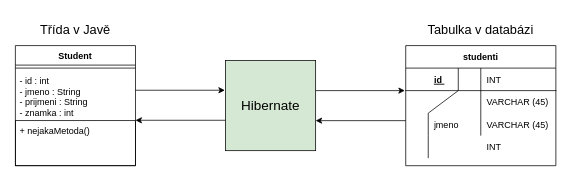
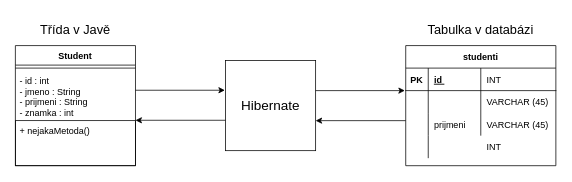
  <mxCell id="0" />
  <mxCell id="1" parent="0" />
- <mxCell id="2" value="&lt;font style=&quot;font-size: 18px&quot;&gt;Hibernate&lt;/font&gt;" style="rounded=0;whiteSpace=wrap;html=1;fillColor=#d5e8d4;" vertex="1" parent="1"><mxGeometry x="300" y="80" width="120" height="120" as="geometry" /></mxCell>
+ <mxCell id="2" value="&lt;font style=&quot;font-size: 18px&quot;&gt;Hibernate&lt;/font&gt;" style="rounded=0;whiteSpace=wrap;html=1;" vertex="1" parent="1"><mxGeometry x="300" y="80" width="120" height="120" as="geometry" /></mxCell>
  <mxCell id="3" value="studenti" style="shape=table;startSize=30;container=1;collapsible=1;childLayout=tableLayout;fixedRows=1;rowLines=0;fontStyle=1;align=center;resizeLast=1;" vertex="1" parent="1"><mxGeometry x="540" y="60" width="200" height="160" as="geometry" /></mxCell>
  <mxCell id="4" value="" style="shape=partialRectangle;collapsible=0;dropTarget=0;pointerEvents=0;fillColor=none;top=0;left=0;bottom=1;right=0;points=[[0,0.5],[1,0.5]];portConstraint=eastwest;" vertex="1" parent="3"><mxGeometry y="30" width="200" height="30" as="geometry" /></mxCell>
+ <mxCell id="5" value="PK" style="shape=partialRectangle;connectable=0;fillColor=none;top=0;left=0;bottom=0;right=0;fontStyle=1;overflow=hidden;" vertex="1" parent="4"><mxGeometry width="30" height="30" as="geometry" /></mxCell>
  <mxCell id="6" value="id " style="shape=partialRectangle;connectable=0;fillColor=none;top=0;left=0;bottom=0;right=0;align=left;spacingLeft=6;fontStyle=5;overflow=hidden;" vertex="1" parent="4"><mxGeometry x="30" width="70" height="30" as="geometry" /></mxCell>
  <mxCell id="7" value="INT" style="shape=partialRectangle;connectable=0;fillColor=none;top=0;left=0;bottom=0;right=0;align=left;spacingLeft=6;fontStyle=0;overflow=hidden;" vertex="1" parent="4"><mxGeometry x="100" width="100" height="30" as="geometry" /></mxCell>
  <mxCell id="8" value="" style="shape=partialRectangle;collapsible=0;dropTarget=0;pointerEvents=0;fillColor=none;top=0;left=0;bottom=0;right=0;points=[[0,0.5],[1,0.5]];portConstraint=eastwest;" vertex="1" parent="3"><mxGeometry y="60" width="200" height="30" as="geometry" /></mxCell>
  <mxCell id="9" value="" style="shape=partialRectangle;connectable=0;fillColor=none;top=0;left=0;bottom=0;right=0;editable=1;overflow=hidden;" vertex="1" parent="8"><mxGeometry width="30" height="30" as="geometry" /></mxCell>
  <mxCell id="10" value="VARCHAR (45)" style="shape=partialRectangle;connectable=0;fillColor=none;top=0;left=0;bottom=0;right=0;align=left;spacingLeft=6;overflow=hidden;" vertex="1" parent="8"><mxGeometry x="100" width="100" height="30" as="geometry" /></mxCell>
  <mxCell id="11" value="" style="shape=partialRectangle;collapsible=0;dropTarget=0;pointerEvents=0;fillColor=none;top=0;left=0;bottom=0;right=0;points=[[0,0.5],[1,0.5]];portConstraint=eastwest;" vertex="1" parent="3"><mxGeometry y="90" width="200" height="30" as="geometry" /></mxCell>
  <mxCell id="12" value="" style="shape=partialRectangle;connectable=0;fillColor=none;top=0;left=0;bottom=0;right=0;editable=1;overflow=hidden;" vertex="1" parent="11"><mxGeometry width="30" height="30" as="geometry" /></mxCell>
- <mxCell id="13" value="jmeno" style="shape=partialRectangle;connectable=0;fillColor=none;top=0;left=0;bottom=0;right=0;align=left;spacingLeft=6;overflow=hidden;" vertex="1" parent="11"><mxGeometry x="30" width="70" height="30" as="geometry" /></mxCell>
+ <mxCell id="13" value="prijmeni" style="shape=partialRectangle;connectable=0;fillColor=none;top=0;left=0;bottom=0;right=0;align=left;spacingLeft=6;overflow=hidden;" vertex="1" parent="11"><mxGeometry x="30" width="70" height="30" as="geometry" /></mxCell>
  <mxCell id="14" value="VARCHAR (45)" style="shape=partialRectangle;connectable=0;fillColor=none;top=0;left=0;bottom=0;right=0;align=left;spacingLeft=6;overflow=hidden;" vertex="1" parent="11"><mxGeometry x="100" width="100" height="30" as="geometry" /></mxCell>
  <mxCell id="15" value="" style="shape=partialRectangle;collapsible=0;dropTarget=0;pointerEvents=0;fillColor=none;top=0;left=0;bottom=0;right=0;points=[[0,0.5],[1,0.5]];portConstraint=eastwest;" vertex="1" parent="3"><mxGeometry y="120" width="200" height="30" as="geometry" /></mxCell>
  <mxCell id="16" value="" style="shape=partialRectangle;connectable=0;fillColor=none;top=0;left=0;bottom=0;right=0;editable=1;overflow=hidden;" vertex="1" parent="15"><mxGeometry width="30" height="30" as="geometry" /></mxCell>
  <mxCell id="17" value="INT" style="shape=partialRectangle;connectable=0;fillColor=none;top=0;left=0;bottom=0;right=0;align=left;spacingLeft=6;overflow=hidden;" vertex="1" parent="15"><mxGeometry x="100" width="100" height="30" as="geometry" /></mxCell>
  <mxCell id="18" value="" style="endArrow=classic;html=1;entryX=-0.006;entryY=0;entryDx=0;entryDy=0;entryPerimeter=0;" edge="1" parent="1" target="8"><mxGeometry width="50" height="50" relative="1" as="geometry"><mxPoint x="420" y="120" as="sourcePoint" /><mxPoint x="470" y="70" as="targetPoint" /></mxGeometry></mxCell>
  <mxCell id="19" value="" style="endArrow=classic;html=1;" edge="1" parent="1"><mxGeometry width="50" height="50" relative="1" as="geometry"><mxPoint x="540" y="160" as="sourcePoint" /><mxPoint x="420" y="160" as="targetPoint" /></mxGeometry></mxCell>
  <mxCell id="20" value="" style="endArrow=classic;html=1;entryX=-0.006;entryY=0;entryDx=0;entryDy=0;entryPerimeter=0;" edge="1" parent="1"><mxGeometry width="50" height="50" relative="1" as="geometry"><mxPoint x="180" y="119.5" as="sourcePoint" /><mxPoint x="299.04" y="119.5" as="targetPoint" /></mxGeometry></mxCell>
  <mxCell id="21" value="" style="endArrow=classic;html=1;" edge="1" parent="1"><mxGeometry width="50" height="50" relative="1" as="geometry"><mxPoint x="300" y="159.5" as="sourcePoint" /><mxPoint x="180" y="159.5" as="targetPoint" /></mxGeometry></mxCell>
  <mxCell id="22" value="Student" style="swimlane;fontStyle=1;align=center;verticalAlign=top;childLayout=stackLayout;horizontal=1;startSize=26;horizontalStack=0;resizeParent=1;resizeParentMax=0;resizeLast=0;collapsible=1;marginBottom=0;" vertex="1" parent="1"><mxGeometry x="20" y="60" width="160" height="160" as="geometry" /></mxCell>
  <mxCell id="23" value="" style="line;strokeWidth=1;fillColor=none;align=left;verticalAlign=middle;spacingTop=-1;spacingLeft=3;spacingRight=3;rotatable=0;labelPosition=right;points=[];portConstraint=eastwest;" vertex="1" parent="22"><mxGeometry y="26" width="160" height="8" as="geometry" /></mxCell>
  <mxCell id="24" value="- id : int&#10;- jmeno : String&#10;- prijmeni : String&#10;- znamka : int" style="text;strokeColor=none;fillColor=none;align=left;verticalAlign=top;spacingLeft=4;spacingRight=4;overflow=hidden;rotatable=0;points=[[0,0.5],[1,0.5]];portConstraint=eastwest;" vertex="1" parent="22"><mxGeometry y="34" width="160" height="66" as="geometry" /></mxCell>
  <mxCell id="25" value="+ nejakaMetoda()" style="text;fillColor=none;align=left;verticalAlign=top;spacingLeft=4;spacingRight=4;overflow=hidden;rotatable=0;points=[[0,0.5],[1,0.5]];portConstraint=eastwest;strokeColor=#000000;" vertex="1" parent="22"><mxGeometry y="100" width="160" height="60" as="geometry" /></mxCell>
  <mxCell id="26" value="&lt;font style=&quot;font-size: 17px&quot;&gt;Třída v Javě&lt;/font&gt;" style="text;html=1;strokeColor=none;fillColor=none;align=center;verticalAlign=middle;whiteSpace=wrap;rounded=0;" vertex="1" parent="1"><mxGeometry x="20" y="20" width="160" height="40" as="geometry" /></mxCell>
  <mxCell id="27" value="&lt;font style=&quot;font-size: 17px&quot;&gt;Tabulka v databázi&lt;/font&gt;" style="text;html=1;strokeColor=none;fillColor=none;align=center;verticalAlign=middle;whiteSpace=wrap;rounded=0;" vertex="1" parent="1"><mxGeometry x="540" y="20" width="200" height="40" as="geometry" /></mxCell>
